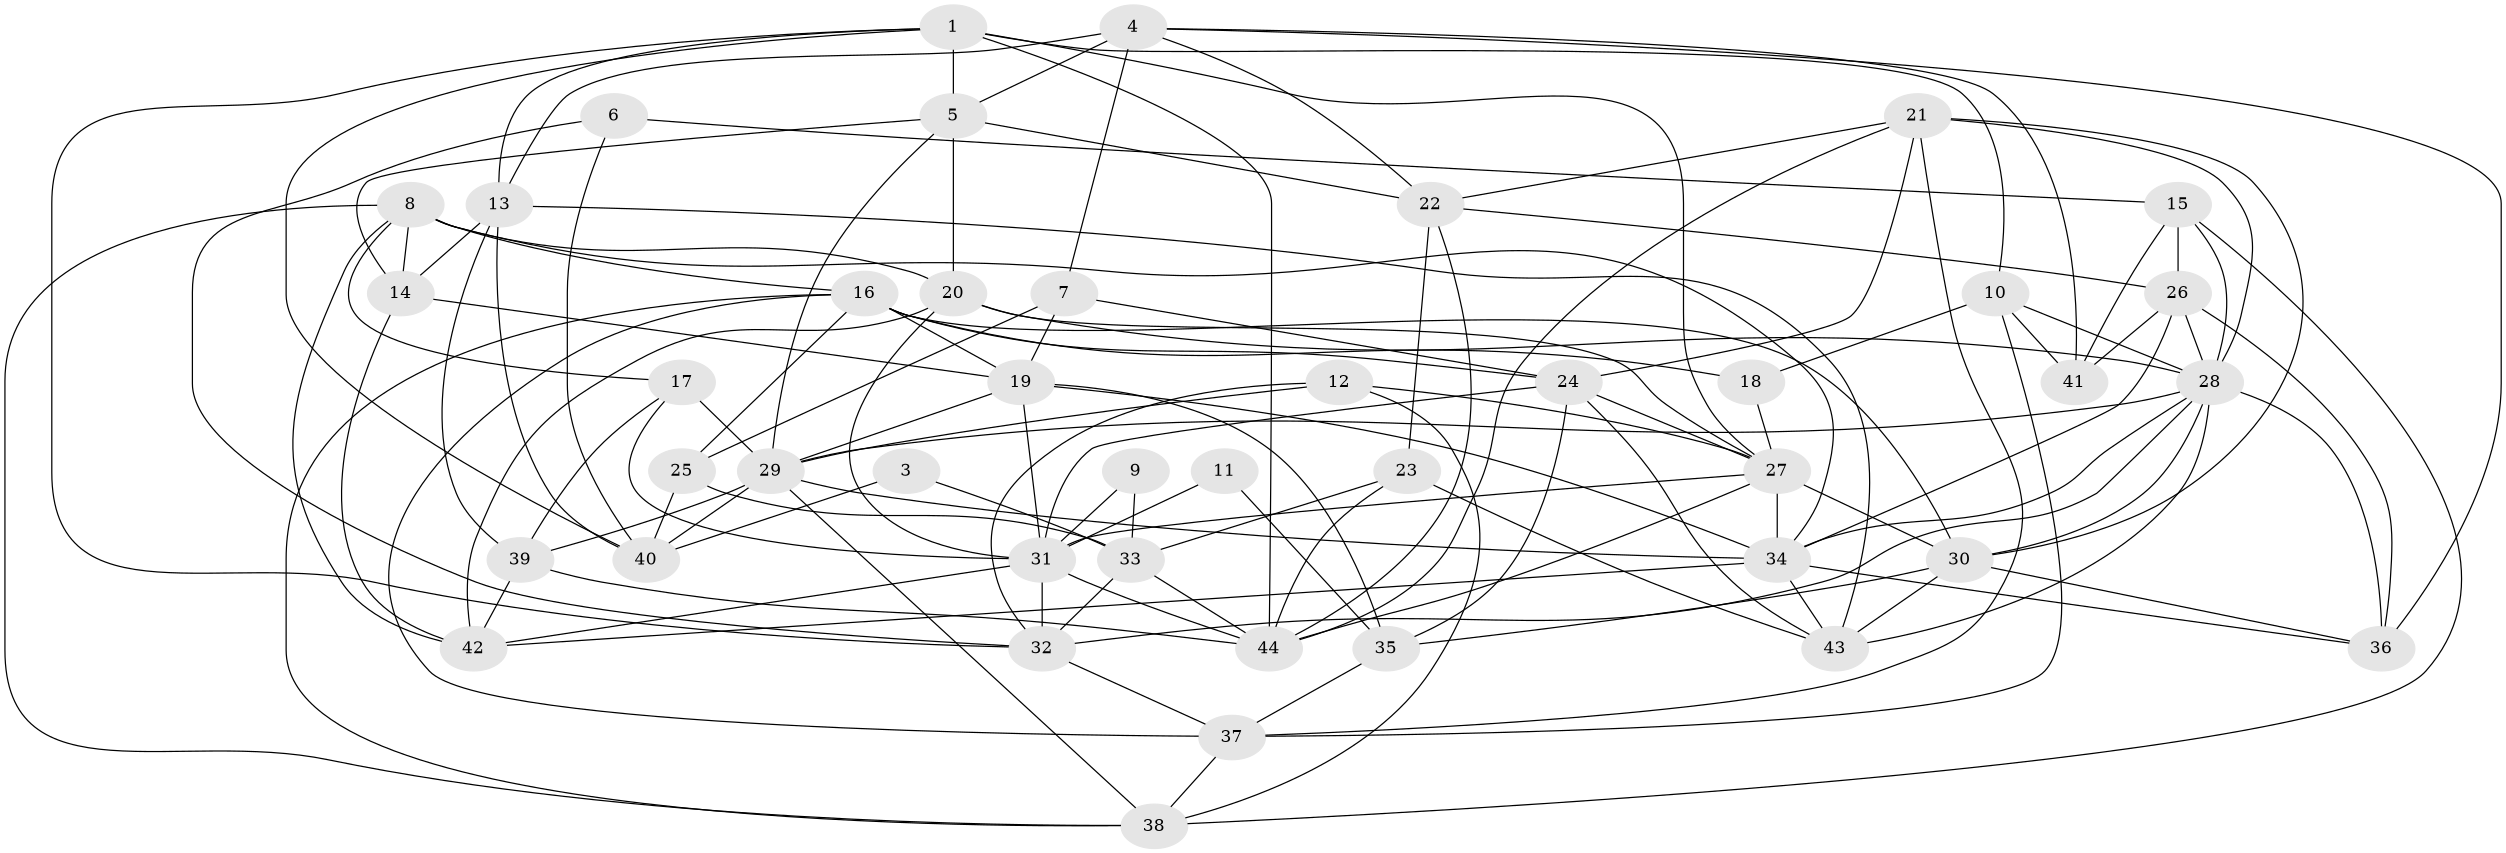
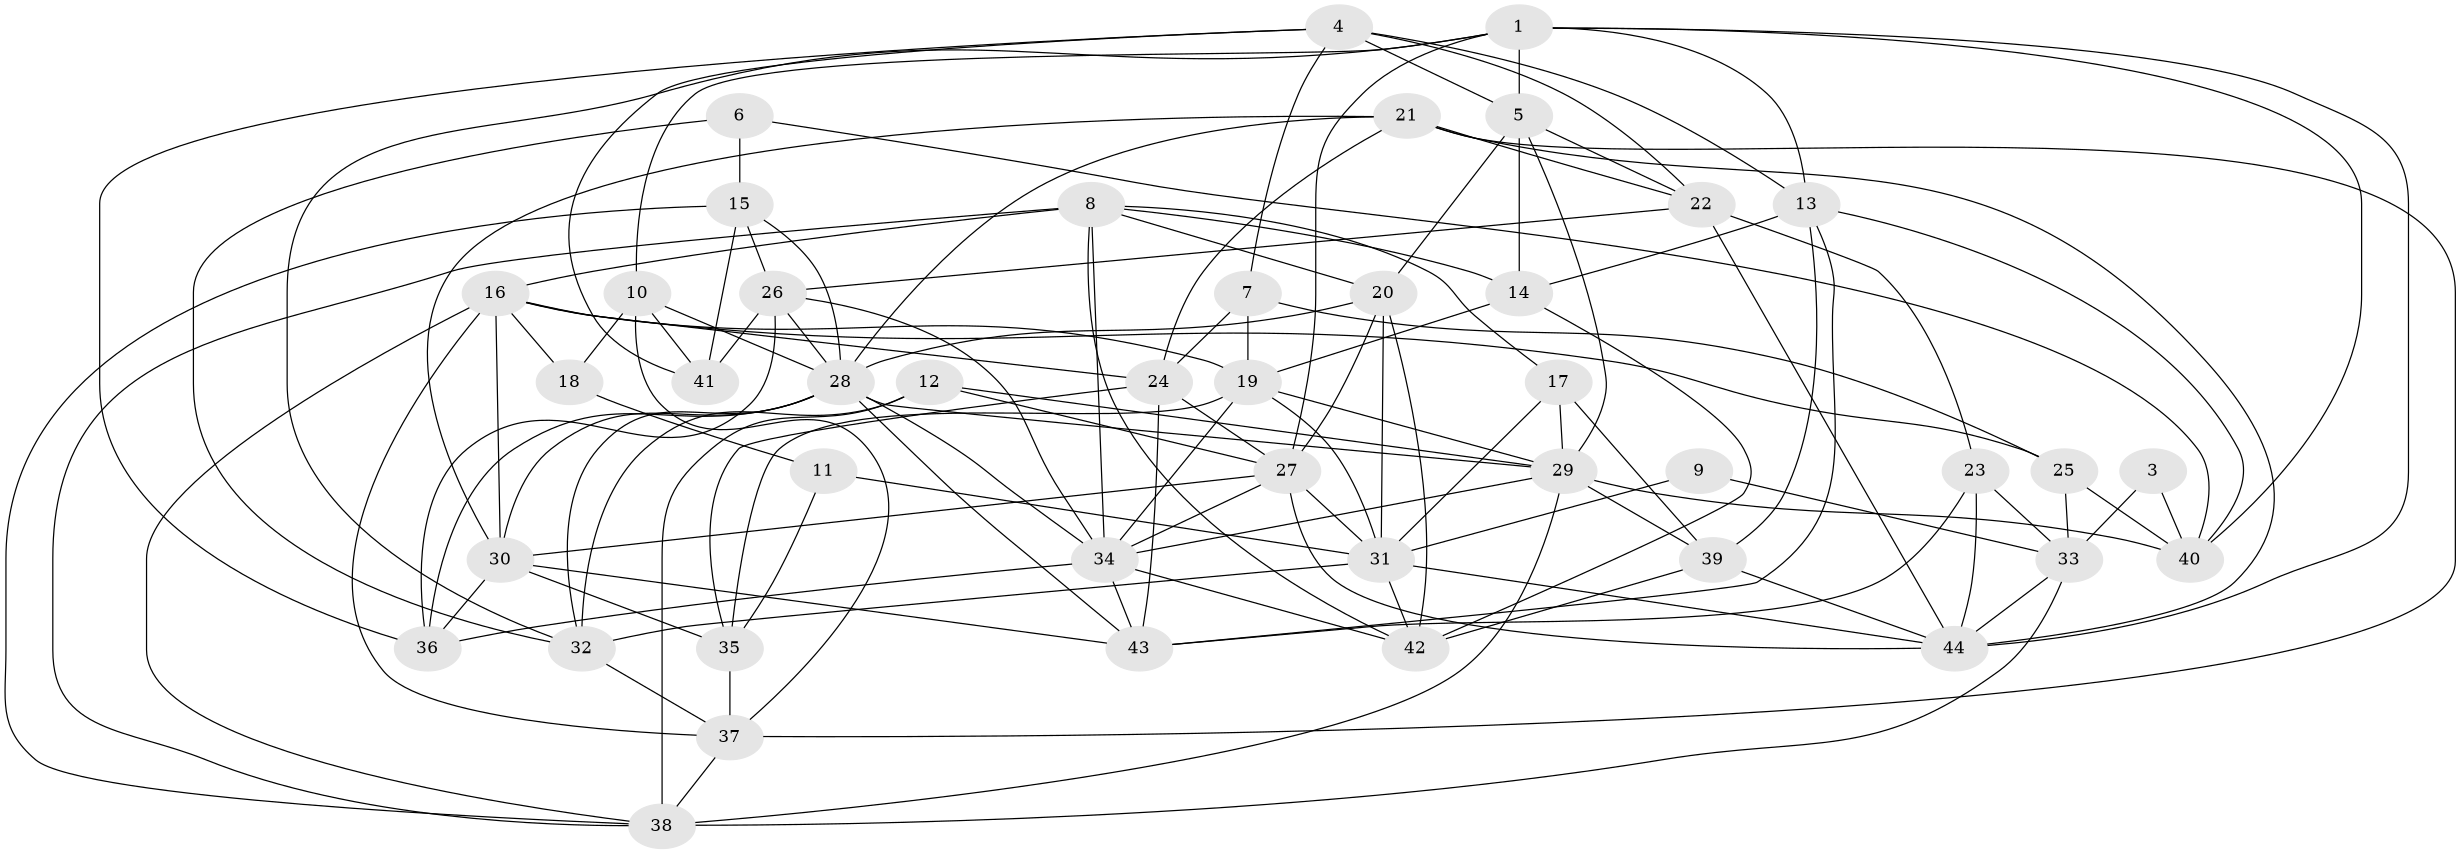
  graph {
    node [color=gray90 style=filled]
    edge [weight=1.0]
    1
    5
    10
    13
    27
    32
    40
    44
    22
    14
    20
    29
    18
    41
    28
    37
    39
    43
    34
    31
    30
    3
    33
    38
    4
    7
    36
    19
    24
    25
    26
    23
    42
    6
    15
    35
    8
    17
    16
    9
    11
    12
    21
    1 -- 5
    1 -- 10
    1 -- 13
    1 -- 27
    1 -- 32
    1 -- 40
    1 -- 44
    5 -- 22
    5 -- 14
    5 -- 20
    5 -- 29
    10 -- 18
    10 -- 41
    10 -- 28
    10 -- 37
    13 -- 40
    13 -- 14
    13 -- 39
    13 -- 43
    27 -- 44
    27 -- 34
    27 -- 31
    27 -- 30
    32 -- 37
    22 -- 44
    22 -- 26
    22 -- 23
    14 -- 19
    14 -- 42
    20 -- 27
    20 -- 28
    20 -- 31
    20 -- 42
    29 -- 40
    29 -- 39
    29 -- 34
    29 -- 38
-   18 -- 27
+   18 -- 11
    28 -- 32
    28 -- 29
    28 -- 43
    28 -- 34
    28 -- 30
    28 -- 36
    37 -- 38
    39 -- 44
    39 -- 42
    34 -- 43
    34 -- 36
    34 -- 42
    31 -- 32
    31 -- 44
    31 -- 42
    30 -- 43
    30 -- 36
    30 -- 35
    3 -- 40
    3 -- 33
    33 -- 44
-   33 -- 32
+   33 -- 38
    4 -- 5
    4 -- 13
    4 -- 22
    4 -- 41
    4 -- 7
    4 -- 36
    7 -- 19
    7 -- 24
    7 -- 25
    19 -- 29
    19 -- 34
    19 -- 31
    19 -- 35
    24 -- 27 [weight=2.0]
    24 -- 43
-   24 -- 31
    24 -- 35
    25 -- 40
    25 -- 33
    26 -- 41
    26 -- 28
    26 -- 34
    26 -- 36
    23 -- 44
    23 -- 43
    23 -- 33
    6 -- 32
    6 -- 40
    6 -- 15
    15 -- 41
    15 -- 28
    15 -- 38
    15 -- 26
    35 -- 37
    8 -- 14
    8 -- 20
    8 -- 34
    8 -- 38
    8 -- 42
    8 -- 17
    8 -- 16
    17 -- 29
    17 -- 39
    17 -- 31
    16 -- 18
    16 -- 37
    16 -- 30
    16 -- 38
    16 -- 19
    16 -- 24
    16 -- 25
    9 -- 31
    9 -- 33
    11 -- 31
    11 -- 35
    12 -- 27
    12 -- 32
    12 -- 29
    12 -- 38
    21 -- 44
    21 -- 22
    21 -- 28
    21 -- 37
    21 -- 30
    21 -- 24
  }
